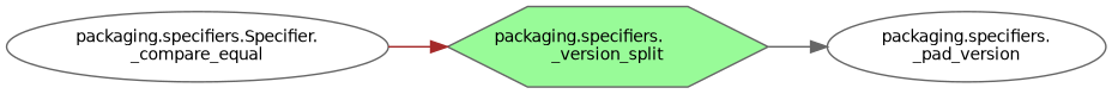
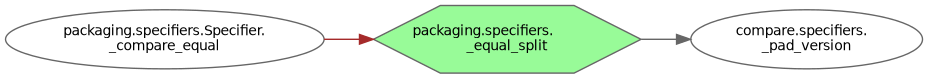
  digraph {
    rankdir=LR
    node [color=grey40 fillcolor=white fontname=Helvetica fontsize=10 shape=ellipse style=filled]
    edge [fontname=Helvetica fontsize=10 labelfontname=Helvetica labelfontsize=10 style=solid]
    n1 [color=gray40 fontcolor=black height=0.2 label="packaging.specifiers.Specifier.\l_compare_equal" width=0.4]
-   n2 [fillcolor=palegreen height=0.2 label="packaging.specifiers.\l_version_split" shape=hexagon width=0.4]
-   n3 [height=0.2 label="packaging.specifiers.\l_pad_version" width=0.4]
+   n2 [fillcolor=palegreen height=0.2 label="packaging.specifiers.\l_equal_split" shape=hexagon width=0.4]
+   n3 [height=0.2 label="compare.specifiers.\l_pad_version" width=0.4]
    n1 -> n2 [color=brown]
    n2 -> n3 [color=gray40]
  }
